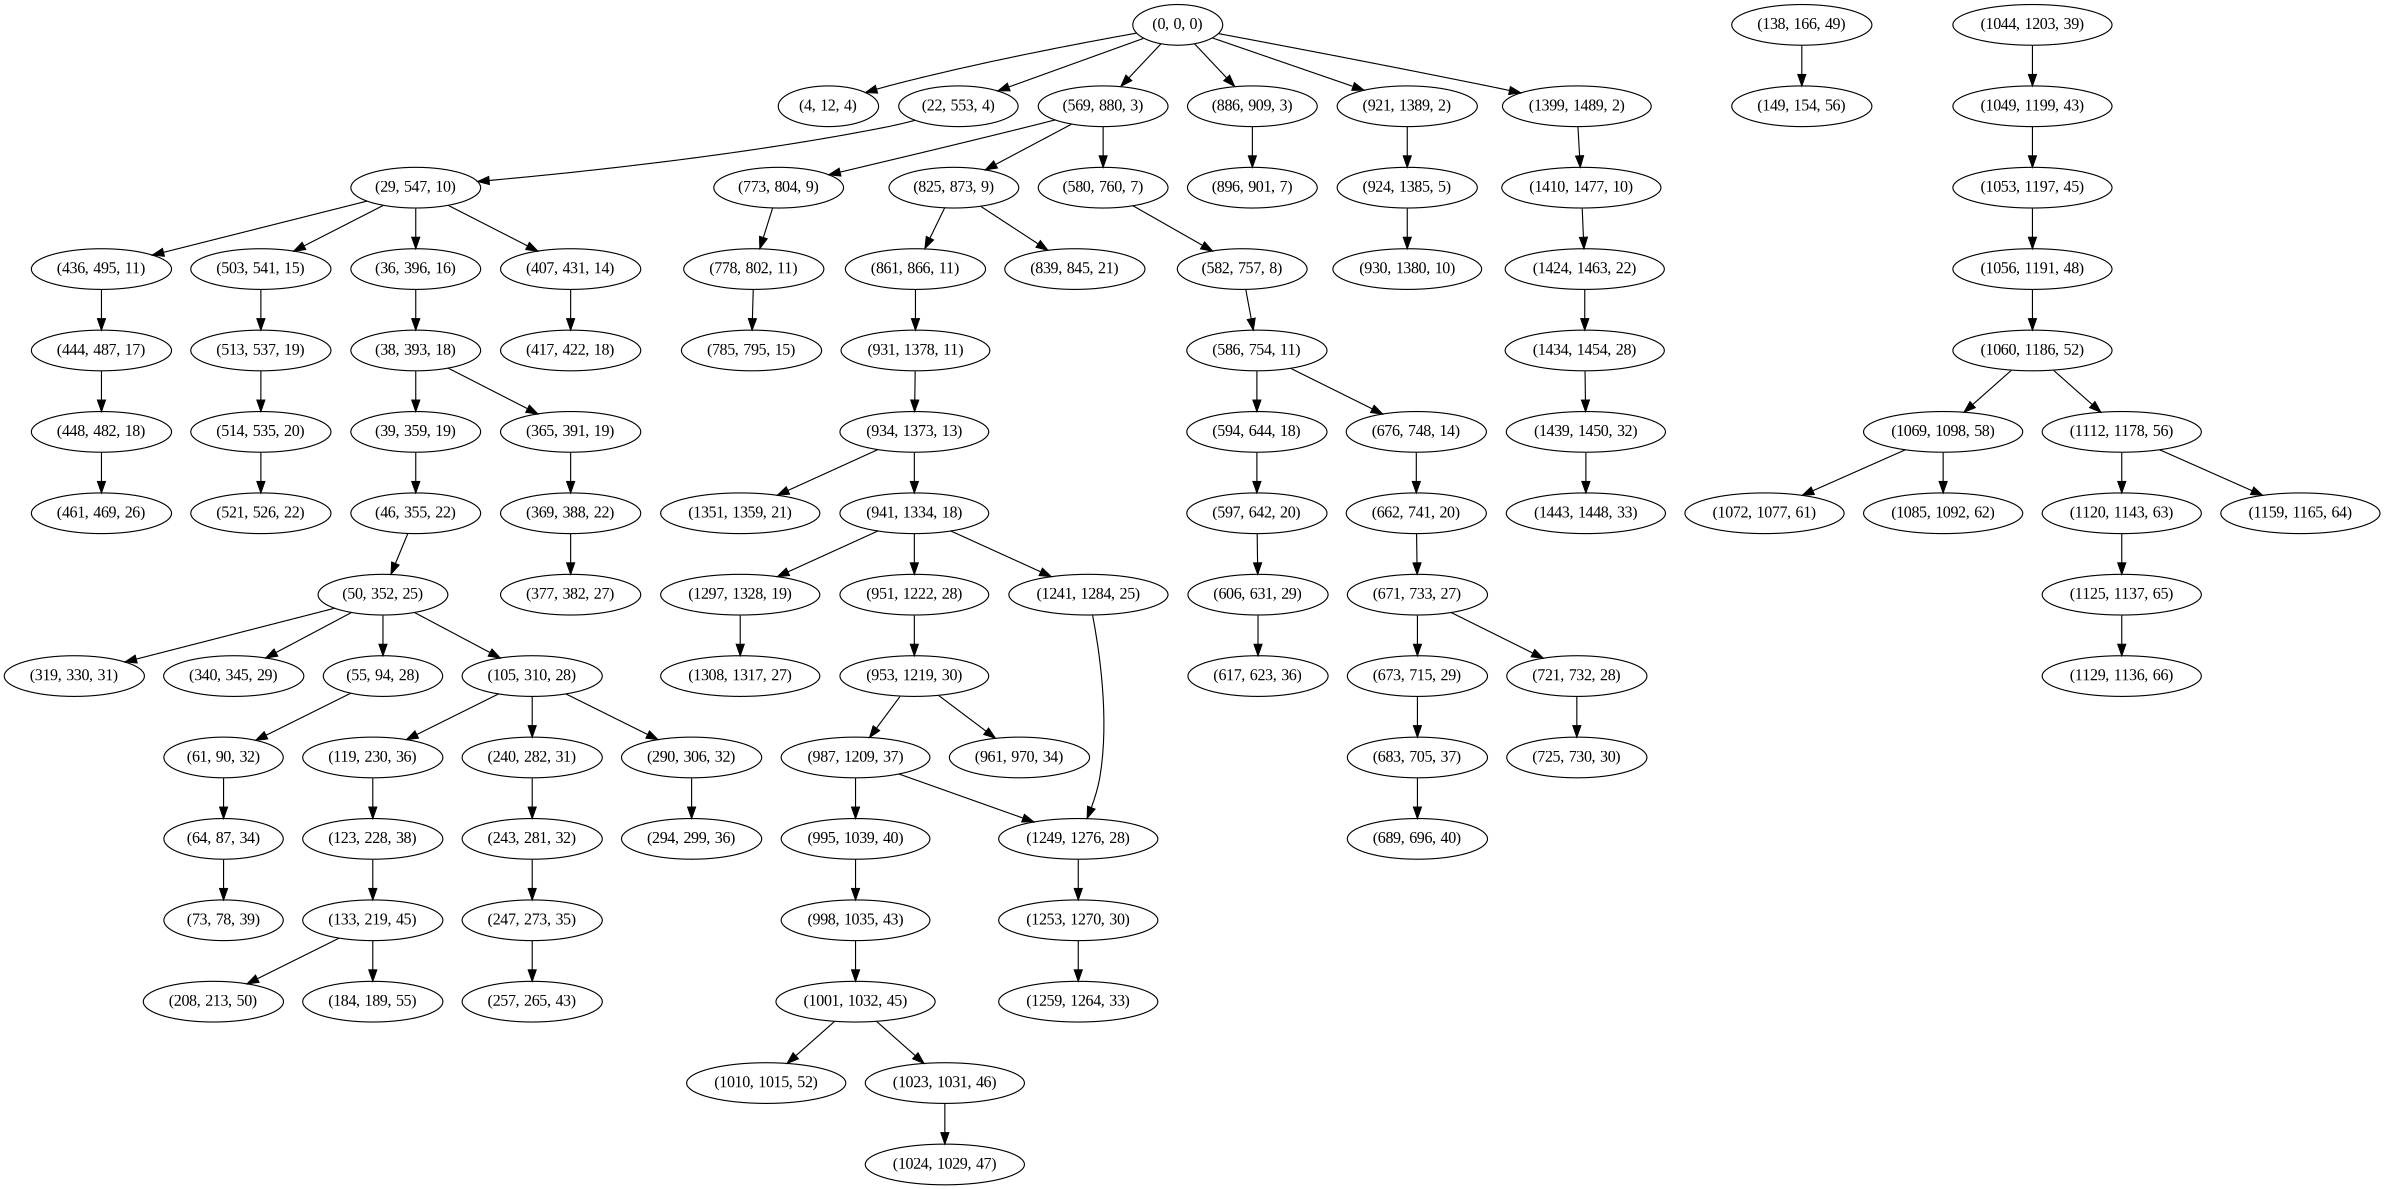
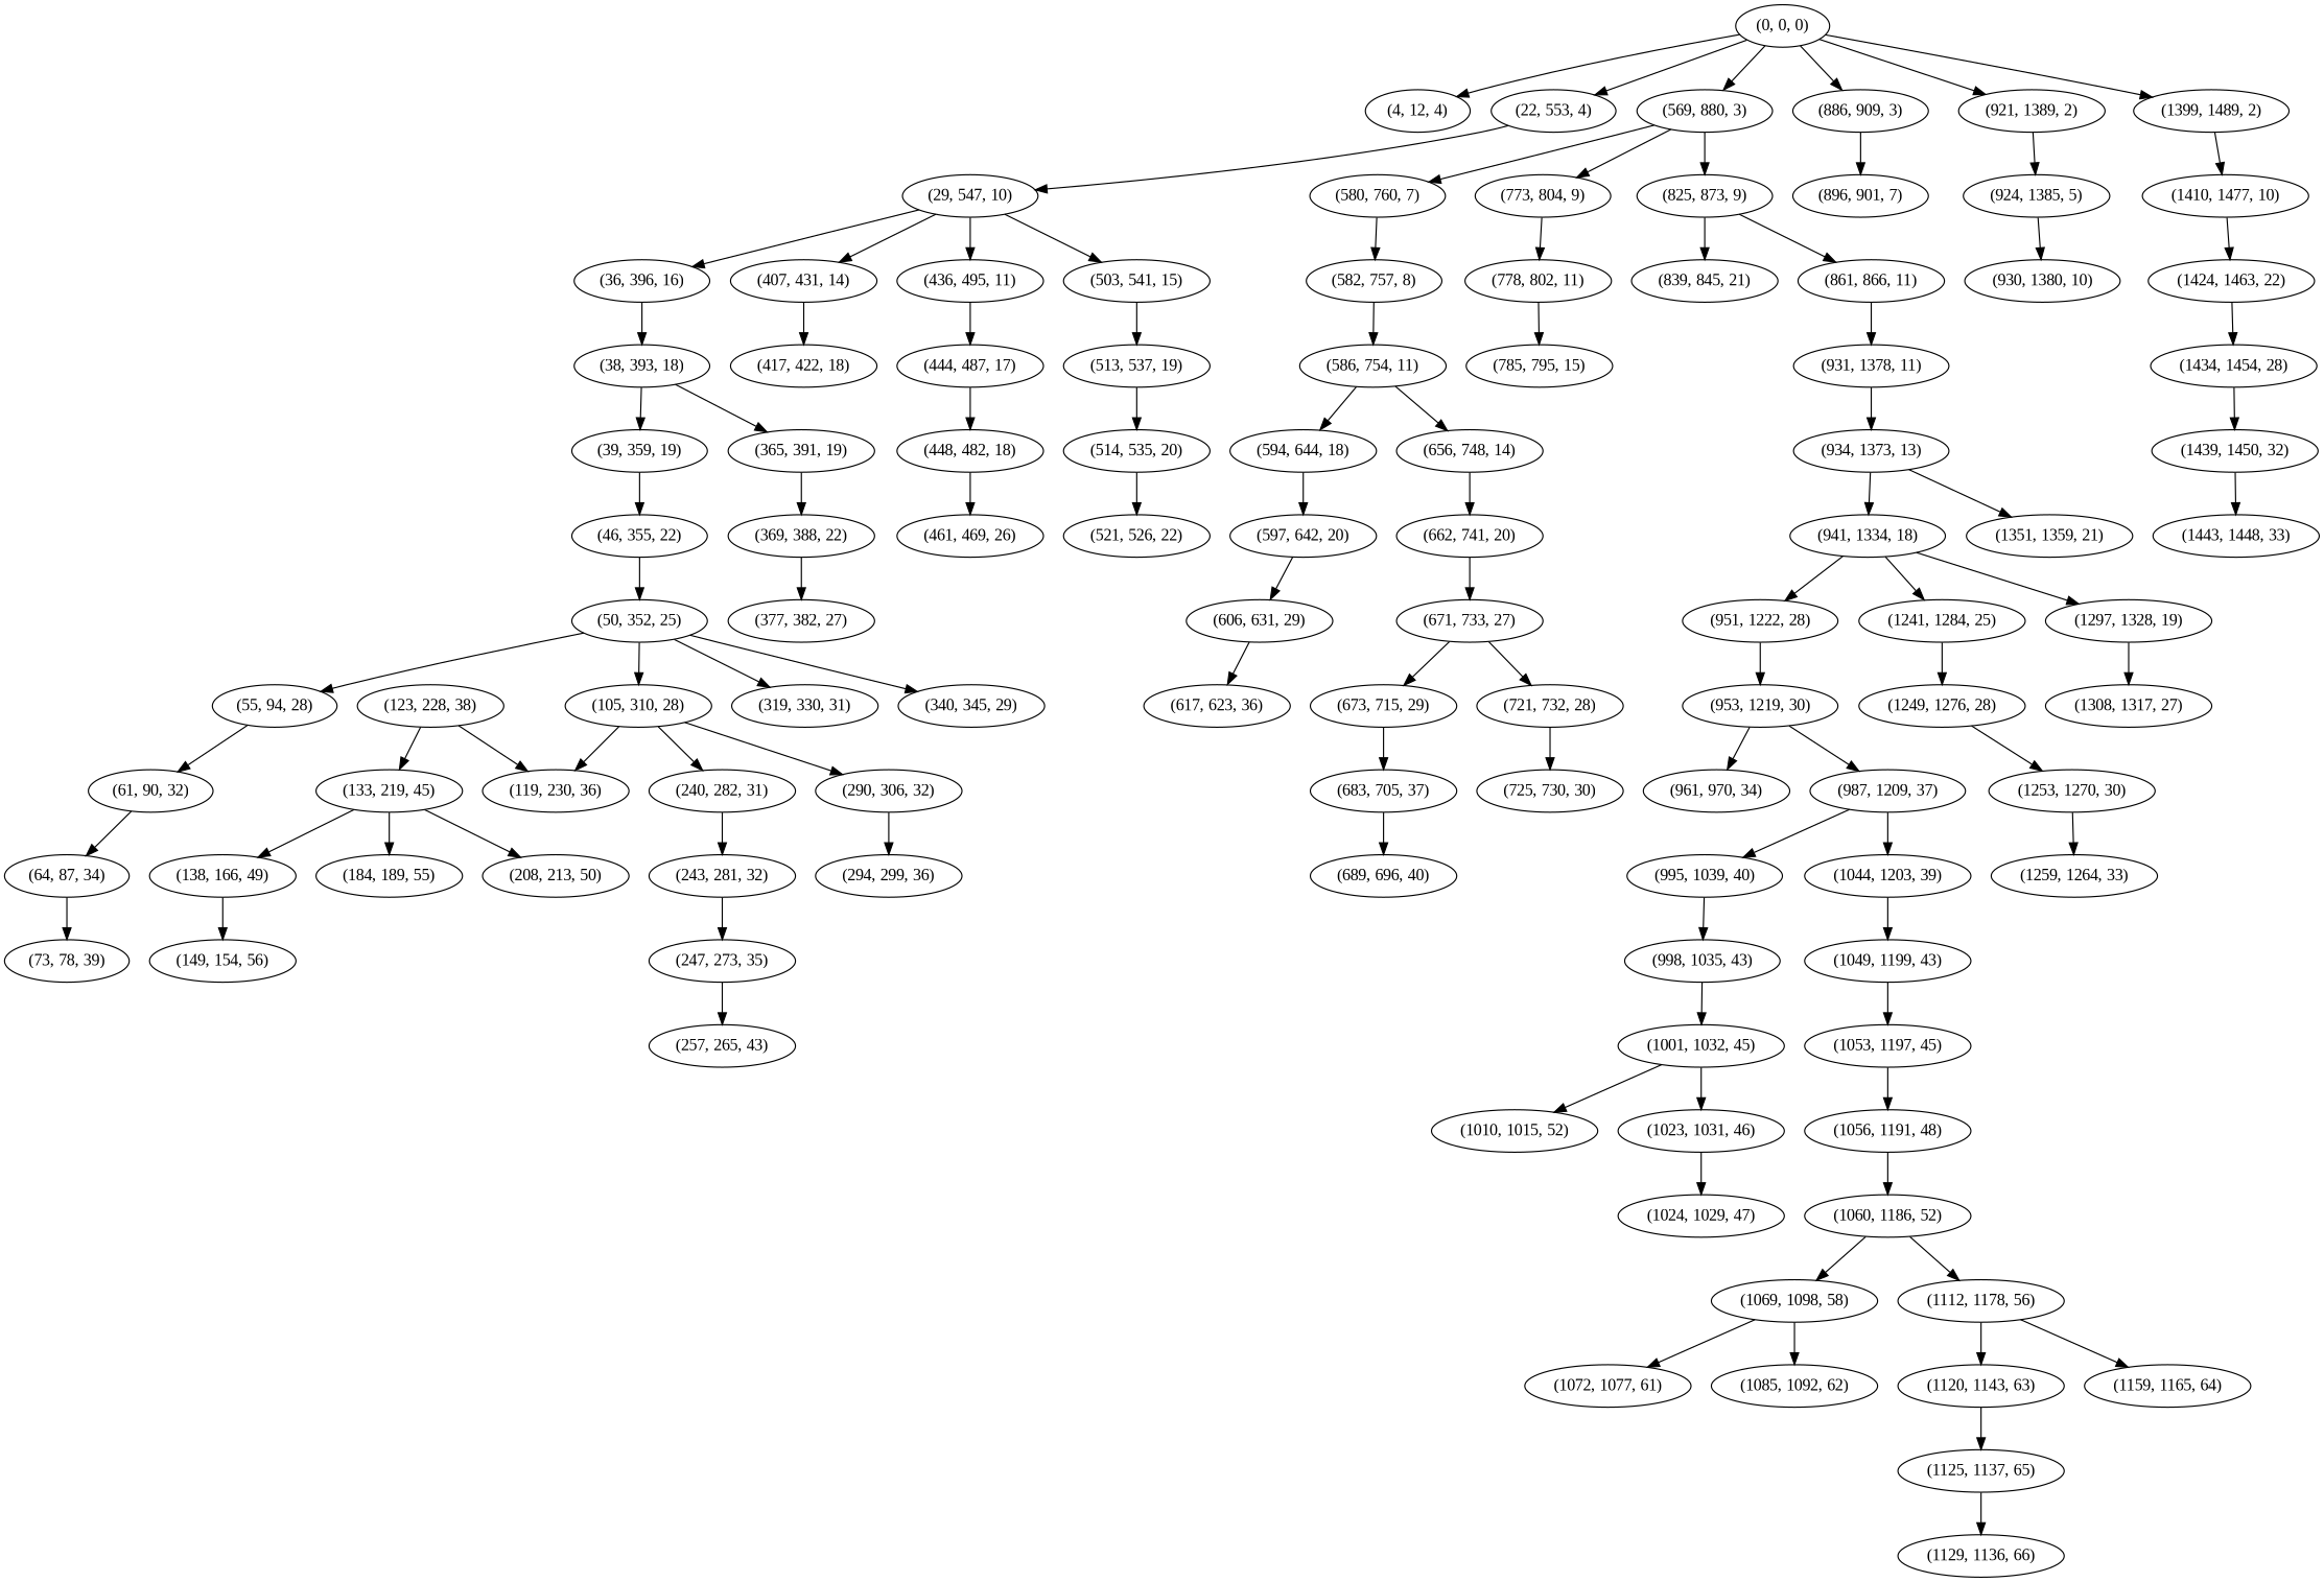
  digraph {
    fontname="Liberation Serif"
    node [fontname="Liberation Serif"]
    edge [fontname="Liberation Serif"]
    "(0, 0, 0)"
    "(4, 12, 4)"
    "(22, 553, 4)"
    "(569, 880, 3)"
    "(886, 909, 3)"
    "(921, 1389, 2)"
    "(1399, 1489, 2)"
    "(29, 547, 10)"
    "(580, 760, 7)"
    "(773, 804, 9)"
    "(825, 873, 9)"
    "(896, 901, 7)"
    "(924, 1385, 5)"
    "(1410, 1477, 10)"
    "(36, 396, 16)"
    "(407, 431, 14)"
    "(436, 495, 11)"
    "(503, 541, 15)"
    "(38, 393, 18)"
    "(417, 422, 18)"
    "(444, 487, 17)"
    "(513, 537, 19)"
    "(39, 359, 19)"
    "(365, 391, 19)"
    "(46, 355, 22)"
    "(369, 388, 22)"
    "(50, 352, 25)"
    "(55, 94, 28)"
    "(105, 310, 28)"
    "(319, 330, 31)"
    "(340, 345, 29)"
    "(61, 90, 32)"
    "(119, 230, 36)"
    "(240, 282, 31)"
    "(290, 306, 32)"
    "(64, 87, 34)"
    "(73, 78, 39)"
    "(123, 228, 38)"
    "(243, 281, 32)"
    "(294, 299, 36)"
    "(133, 219, 45)"
    "(138, 166, 49)"
    "(184, 189, 55)"
    "(208, 213, 50)"
    "(149, 154, 56)"
    "(247, 273, 35)"
    "(257, 265, 43)"
    "(377, 382, 27)"
    "(448, 482, 18)"
    "(461, 469, 26)"
    "(514, 535, 20)"
    "(521, 526, 22)"
    "(582, 757, 8)"
    "(778, 802, 11)"
    "(839, 845, 21)"
    "(861, 866, 11)"
    "(586, 754, 11)"
    "(594, 644, 18)"
-   "(656, 748, 14)" [label="(676, 748, 14)"]
+   "(656, 748, 14)"
    "(597, 642, 20)"
    "(662, 741, 20)"
    "(606, 631, 29)"
    "(617, 623, 36)"
    "(671, 733, 27)"
    "(673, 715, 29)"
    "(721, 732, 28)"
    "(683, 705, 37)"
    "(725, 730, 30)"
    "(689, 696, 40)"
    "(785, 795, 15)"
    "(931, 1378, 11)"
    "(930, 1380, 10)"
    "(934, 1373, 13)"
    "(941, 1334, 18)"
    "(1351, 1359, 21)"
    "(951, 1222, 28)"
    "(1241, 1284, 25)"
    "(1297, 1328, 19)"
    "(953, 1219, 30)"
    "(1249, 1276, 28)"
    "(1308, 1317, 27)"
    "(961, 970, 34)"
    "(987, 1209, 37)"
    "(995, 1039, 40)"
    "(1044, 1203, 39)"
    "(998, 1035, 43)"
    "(1049, 1199, 43)"
    "(1001, 1032, 45)"
    "(1010, 1015, 52)"
    "(1023, 1031, 46)"
    "(1024, 1029, 47)"
    "(1053, 1197, 45)"
    "(1056, 1191, 48)"
    "(1060, 1186, 52)"
    "(1069, 1098, 58)"
    "(1112, 1178, 56)"
    "(1072, 1077, 61)"
    "(1085, 1092, 62)"
    "(1120, 1143, 63)"
    "(1159, 1165, 64)"
    "(1125, 1137, 65)"
    "(1129, 1136, 66)"
    "(1253, 1270, 30)"
    "(1259, 1264, 33)"
    "(1424, 1463, 22)"
    "(1434, 1454, 28)"
    "(1439, 1450, 32)"
    "(1443, 1448, 33)"
    "(0, 0, 0)" -> "(4, 12, 4)"
    "(0, 0, 0)" -> "(22, 553, 4)"
    "(0, 0, 0)" -> "(569, 880, 3)"
    "(0, 0, 0)" -> "(886, 909, 3)"
    "(0, 0, 0)" -> "(921, 1389, 2)"
    "(0, 0, 0)" -> "(1399, 1489, 2)"
    "(22, 553, 4)" -> "(29, 547, 10)"
    "(569, 880, 3)" -> "(580, 760, 7)"
    "(569, 880, 3)" -> "(773, 804, 9)"
    "(569, 880, 3)" -> "(825, 873, 9)"
    "(886, 909, 3)" -> "(896, 901, 7)"
    "(921, 1389, 2)" -> "(924, 1385, 5)"
    "(1399, 1489, 2)" -> "(1410, 1477, 10)"
    "(29, 547, 10)" -> "(36, 396, 16)"
    "(29, 547, 10)" -> "(407, 431, 14)"
    "(29, 547, 10)" -> "(436, 495, 11)"
    "(29, 547, 10)" -> "(503, 541, 15)"
    "(580, 760, 7)" -> "(582, 757, 8)"
    "(773, 804, 9)" -> "(778, 802, 11)"
    "(825, 873, 9)" -> "(839, 845, 21)"
    "(825, 873, 9)" -> "(861, 866, 11)"
    "(924, 1385, 5)" -> "(930, 1380, 10)"
    "(1410, 1477, 10)" -> "(1424, 1463, 22)"
    "(36, 396, 16)" -> "(38, 393, 18)"
    "(407, 431, 14)" -> "(417, 422, 18)"
    "(436, 495, 11)" -> "(444, 487, 17)"
    "(503, 541, 15)" -> "(513, 537, 19)"
    "(38, 393, 18)" -> "(39, 359, 19)"
    "(38, 393, 18)" -> "(365, 391, 19)"
    "(444, 487, 17)" -> "(448, 482, 18)"
    "(513, 537, 19)" -> "(514, 535, 20)"
    "(39, 359, 19)" -> "(46, 355, 22)"
    "(365, 391, 19)" -> "(369, 388, 22)"
    "(46, 355, 22)" -> "(50, 352, 25)"
    "(369, 388, 22)" -> "(377, 382, 27)"
    "(50, 352, 25)" -> "(55, 94, 28)"
    "(50, 352, 25)" -> "(105, 310, 28)"
    "(50, 352, 25)" -> "(319, 330, 31)"
    "(50, 352, 25)" -> "(340, 345, 29)"
    "(55, 94, 28)" -> "(61, 90, 32)"
    "(105, 310, 28)" -> "(119, 230, 36)"
    "(105, 310, 28)" -> "(240, 282, 31)"
    "(105, 310, 28)" -> "(290, 306, 32)"
    "(61, 90, 32)" -> "(64, 87, 34)"
-   "(119, 230, 36)" -> "(123, 228, 38)"
+   "(123, 228, 38)" -> "(119, 230, 36)"
    "(240, 282, 31)" -> "(243, 281, 32)"
    "(290, 306, 32)" -> "(294, 299, 36)"
    "(64, 87, 34)" -> "(73, 78, 39)"
    "(123, 228, 38)" -> "(133, 219, 45)"
    "(243, 281, 32)" -> "(247, 273, 35)"
+   "(133, 219, 45)" -> "(138, 166, 49)"
    "(133, 219, 45)" -> "(184, 189, 55)"
    "(133, 219, 45)" -> "(208, 213, 50)"
    "(138, 166, 49)" -> "(149, 154, 56)"
    "(247, 273, 35)" -> "(257, 265, 43)"
    "(448, 482, 18)" -> "(461, 469, 26)"
    "(514, 535, 20)" -> "(521, 526, 22)"
    "(582, 757, 8)" -> "(586, 754, 11)"
    "(778, 802, 11)" -> "(785, 795, 15)"
    "(861, 866, 11)" -> "(931, 1378, 11)"
    "(586, 754, 11)" -> "(594, 644, 18)"
    "(586, 754, 11)" -> "(656, 748, 14)"
    "(594, 644, 18)" -> "(597, 642, 20)"
    "(656, 748, 14)" -> "(662, 741, 20)"
    "(597, 642, 20)" -> "(606, 631, 29)"
    "(662, 741, 20)" -> "(671, 733, 27)"
    "(606, 631, 29)" -> "(617, 623, 36)"
    "(671, 733, 27)" -> "(673, 715, 29)"
    "(671, 733, 27)" -> "(721, 732, 28)"
    "(673, 715, 29)" -> "(683, 705, 37)"
    "(721, 732, 28)" -> "(725, 730, 30)"
    "(683, 705, 37)" -> "(689, 696, 40)"
    "(931, 1378, 11)" -> "(934, 1373, 13)"
    "(934, 1373, 13)" -> "(941, 1334, 18)"
    "(934, 1373, 13)" -> "(1351, 1359, 21)"
    "(941, 1334, 18)" -> "(951, 1222, 28)"
    "(941, 1334, 18)" -> "(1241, 1284, 25)"
    "(941, 1334, 18)" -> "(1297, 1328, 19)"
    "(951, 1222, 28)" -> "(953, 1219, 30)"
    "(1241, 1284, 25)" -> "(1249, 1276, 28)"
    "(1297, 1328, 19)" -> "(1308, 1317, 27)"
    "(953, 1219, 30)" -> "(961, 970, 34)"
    "(953, 1219, 30)" -> "(987, 1209, 37)"
    "(1249, 1276, 28)" -> "(1253, 1270, 30)"
    "(987, 1209, 37)" -> "(995, 1039, 40)"
-   "(987, 1209, 37)" -> "(1249, 1276, 28)"
+   "(987, 1209, 37)" -> "(1044, 1203, 39)"
    "(995, 1039, 40)" -> "(998, 1035, 43)"
    "(1044, 1203, 39)" -> "(1049, 1199, 43)"
    "(998, 1035, 43)" -> "(1001, 1032, 45)"
    "(1049, 1199, 43)" -> "(1053, 1197, 45)"
    "(1001, 1032, 45)" -> "(1010, 1015, 52)"
    "(1001, 1032, 45)" -> "(1023, 1031, 46)"
    "(1023, 1031, 46)" -> "(1024, 1029, 47)"
    "(1053, 1197, 45)" -> "(1056, 1191, 48)"
    "(1056, 1191, 48)" -> "(1060, 1186, 52)"
    "(1060, 1186, 52)" -> "(1069, 1098, 58)"
    "(1060, 1186, 52)" -> "(1112, 1178, 56)"
    "(1069, 1098, 58)" -> "(1072, 1077, 61)"
    "(1069, 1098, 58)" -> "(1085, 1092, 62)"
    "(1112, 1178, 56)" -> "(1120, 1143, 63)"
    "(1112, 1178, 56)" -> "(1159, 1165, 64)"
    "(1120, 1143, 63)" -> "(1125, 1137, 65)"
    "(1125, 1137, 65)" -> "(1129, 1136, 66)"
    "(1253, 1270, 30)" -> "(1259, 1264, 33)"
    "(1424, 1463, 22)" -> "(1434, 1454, 28)"
    "(1434, 1454, 28)" -> "(1439, 1450, 32)"
    "(1439, 1450, 32)" -> "(1443, 1448, 33)"
  }
